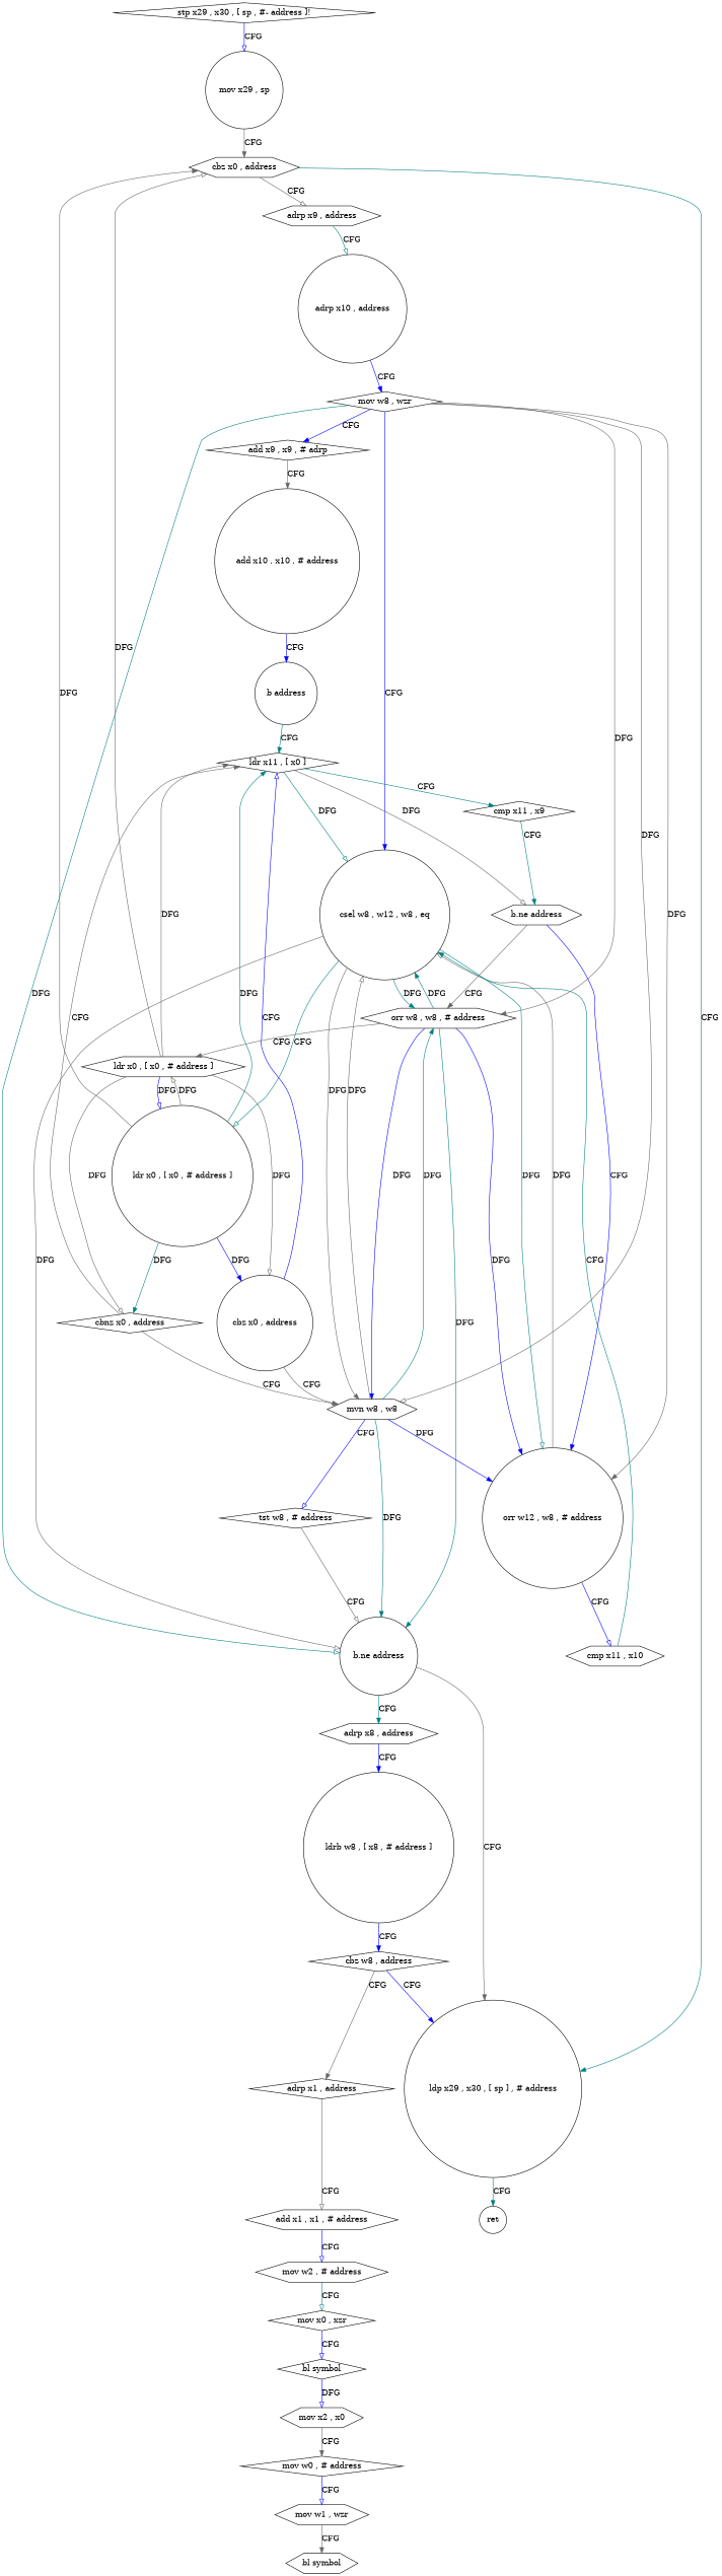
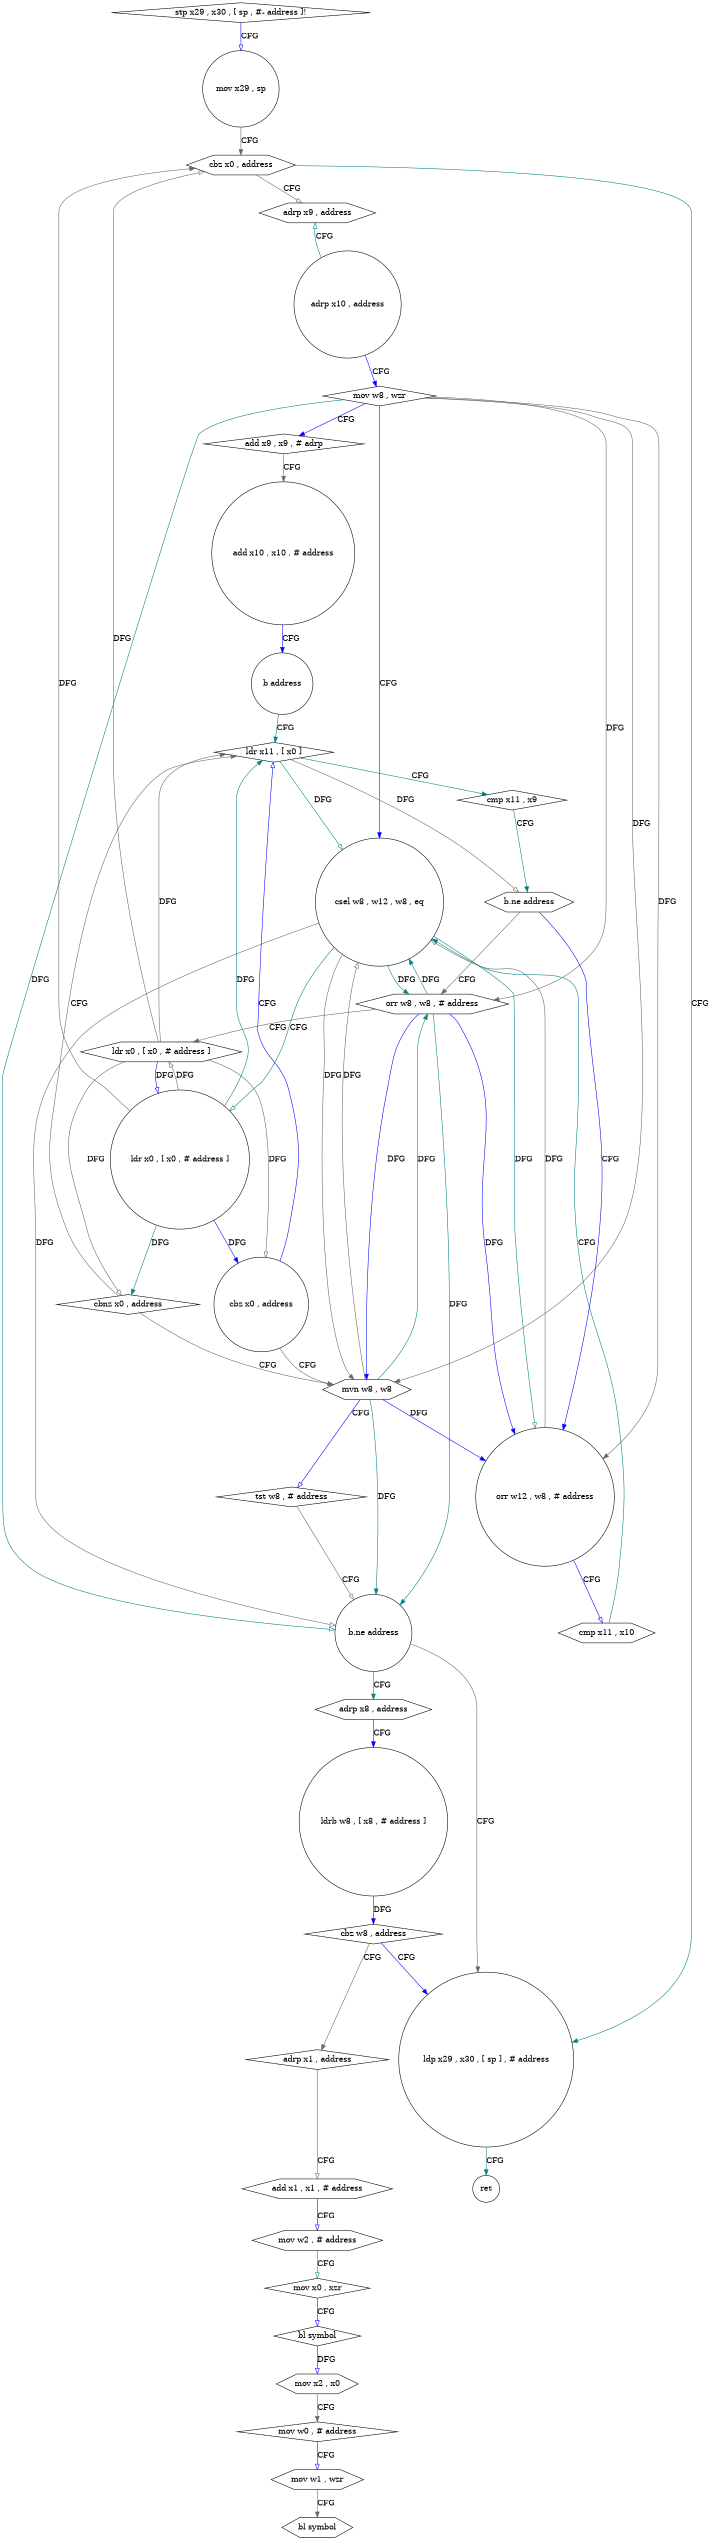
  digraph {
    node [shape=hexagon]
    edge [arrowhead=normal color=gray40]
    n1 [label="stp x29 , x30 , [ sp , #- address ]!" shape=diamond]
    n2 [label="mov x29 , sp" shape=circle]
    n3 [label="cbz x0 , address"]
    n4 [label="ldp x29 , x30 , [ sp ] , # address" shape=circle]
    n5 [label="adrp x9 , address"]
    n6 [label=ret shape=circle]
    n7 [label="adrp x10 , address" shape=circle]
    n8 [label="mov w8 , wzr" shape=diamond]
    n9 [label="add x9 , x9 , # adrp" shape=diamond]
    n10 [label="orr w12 , w8 , # address" shape=circle]
    n11 [label="orr w8 , w8 , # address"]
    n12 [label="csel w8 , w12 , w8 , eq" shape=circle]
    n13 [label="mvn w8 , w8"]
    n14 [label="b.ne address" shape=circle]
    n15 [label="add x10 , x10 , # address" shape=circle]
    n16 [label="cmp x11 , x10"]
    n17 [label="ldr x0 , [ x0 , # address ]"]
    n18 [label="ldr x0 , [ x0 , # address ]" shape=circle]
    n19 [label="tst w8 , # address" shape=diamond]
    n20 [label="adrp x8 , address"]
    n21 [label="b address" shape=circle]
    n22 [label="ldr x11 , [ x0 ]" shape=diamond]
    n23 [label="cmp x11 , x9" shape=diamond]
    n24 [label="b.ne address"]
    n25 [label="cbz x0 , address" shape=circle]
    n26 [label="cbnz x0 , address" shape=diamond]
    n27 [label="ldrb w8 , [ x8 , # address ]" shape=circle]
    n28 [label="cbz w8 , address" shape=diamond]
    n29 [label="adrp x1 , address" shape=diamond]
    n30 [label="add x1 , x1 , # address"]
    n31 [label="mov w2 , # address"]
    n32 [label="mov x0 , xzr" shape=diamond]
    n33 [label="bl symbol" shape=diamond]
    n34 [label="mov x2 , x0"]
    n35 [label="mov w0 , # address" shape=diamond]
    n36 [label="mov w1 , wzr"]
    n37 [label="bl symbol"]
    n1 -> n2 [arrowhead=onormal color=blue label=CFG]
    n2 -> n3 [label=CFG]
    n3 -> n4 [color=teal label=CFG]
    n3 -> n5 [arrowhead=onormal label=CFG]
    n4 -> n6 [color=teal label=CFG]
-   n5 -> n7 [arrowhead=onormal color=teal label=CFG]
+   n7 -> n5 [arrowhead=onormal color=teal label=CFG]
    n7 -> n8 [color=blue label=CFG]
    n8 -> n9 [color=blue label=CFG]
    n8 -> n10 [label=DFG]
    n8 -> n11 [label=DFG]
    n8 -> n12 [color=blue label=CFG]
-   n8 -> n13 [arrowhead=onormal label=DFG]
+   n8 -> n13 [label=DFG]
    n8 -> n14 [arrowhead=onormal color=teal label=DFG]
    n9 -> n15 [label=CFG]
    n10 -> n12 [arrowhead=onormal label=DFG]
    n10 -> n16 [arrowhead=onormal color=blue label=CFG]
    n11 -> n10 [color=blue label=DFG]
    n11 -> n12 [color=teal label=DFG]
    n11 -> n13 [color=blue label=DFG]
    n11 -> n14 [color=teal label=DFG]
    n11 -> n17 [label=CFG]
    n12 -> n10 [arrowhead=onormal color=teal label=DFG]
    n12 -> n11 [color=teal label=DFG]
    n12 -> n13 [label=DFG]
    n12 -> n14 [arrowhead=onormal label=DFG]
    n12 -> n18 [arrowhead=onormal color=teal label=CFG]
    n13 -> n10 [color=blue label=DFG]
    n13 -> n11 [color=teal label=DFG]
    n13 -> n12 [arrowhead=onormal label=DFG]
    n13 -> n14 [color=teal label=DFG]
    n13 -> n19 [arrowhead=onormal color=blue label=CFG]
    n14 -> n4 [label=CFG]
    n14 -> n20 [color=teal label=CFG]
    n15 -> n21 [color=blue label=CFG]
    n16 -> n12 [color=teal label=CFG]
    n17 -> n3 [arrowhead=onormal label=DFG]
    n17 -> n18 [arrowhead=onormal color=blue label=DFG]
    n17 -> n22 [label=DFG]
    n17 -> n25 [arrowhead=onormal label=DFG]
    n17 -> n26 [arrowhead=onormal label=DFG]
    n18 -> n3 [label=DFG]
    n18 -> n17 [arrowhead=onormal label=DFG]
    n18 -> n22 [color=teal label=DFG]
    n18 -> n25 [color=blue label=DFG]
    n18 -> n26 [color=teal label=DFG]
    n19 -> n14 [arrowhead=onormal label=CFG]
    n20 -> n27 [color=blue label=CFG]
    n21 -> n22 [color=teal label=CFG]
    n22 -> n12 [arrowhead=onormal color=teal label=DFG]
    n22 -> n23 [color=teal label=CFG]
    n22 -> n24 [arrowhead=onormal label=DFG]
    n23 -> n24 [color=teal label=CFG]
    n24 -> n10 [color=blue label=CFG]
    n24 -> n11 [label=CFG]
    n25 -> n13 [label=CFG]
    n25 -> n22 [arrowhead=onormal color=blue label=CFG]
    n26 -> n13 [arrowhead=onormal label=CFG]
    n26 -> n22 [label=CFG]
-   n27 -> n28 [color=blue label=CFG]
+   n27 -> n28 [color=blue label=DFG]
    n28 -> n4 [color=blue label=CFG]
    n28 -> n29 [label=CFG]
    n29 -> n30 [arrowhead=onormal label=CFG]
    n30 -> n31 [arrowhead=onormal color=blue label=CFG]
    n31 -> n32 [arrowhead=onormal color=teal label=CFG]
    n32 -> n33 [arrowhead=onormal color=blue label=CFG]
    n33 -> n34 [arrowhead=onormal color=blue label=DFG]
    n34 -> n35 [label=CFG]
    n35 -> n36 [arrowhead=onormal color=blue label=CFG]
    n36 -> n37 [label=CFG]
  }
